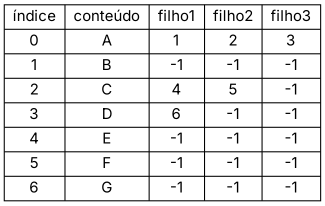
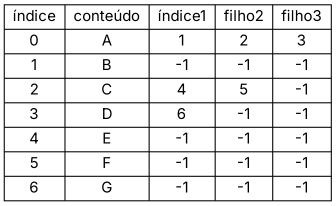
  graph {
    fontname=Inter
-   n1 [label="{ índice | 0 | 1 | 2 | 3 | 4 | 5 | 6 }|{ conteúdo | A | B | C | D | E | F | G }|{ filho1 | 1 | -1 | 4 | 6 | -1 | -1 | -1 }|{ filho2 | 2 | -1 | 5 | -1 | -1 | -1 | -1 }|{ filho3 | 3 | -1 | -1 | -1 | -1 | -1 | -1 }" shape=record fontname=Inter]
+   n1 [label="{ índice | 0 | 1 | 2 | 3 | 4 | 5 | 6 }|{ conteúdo | A | B | C | D | E | F | G }|{ índice1 | 1 | -1 | 4 | 6 | -1 | -1 | -1 }|{ filho2 | 2 | -1 | 5 | -1 | -1 | -1 | -1 }|{ filho3 | 3 | -1 | -1 | -1 | -1 | -1 | -1 }" shape=record fontname=Inter]
  }
